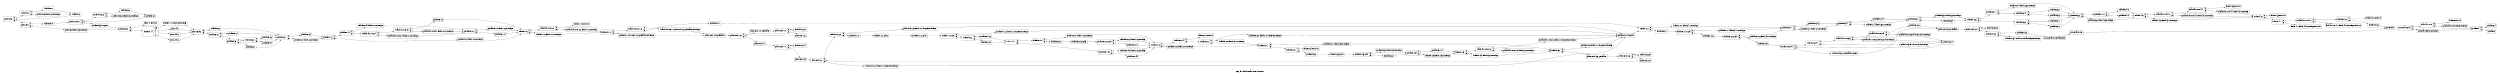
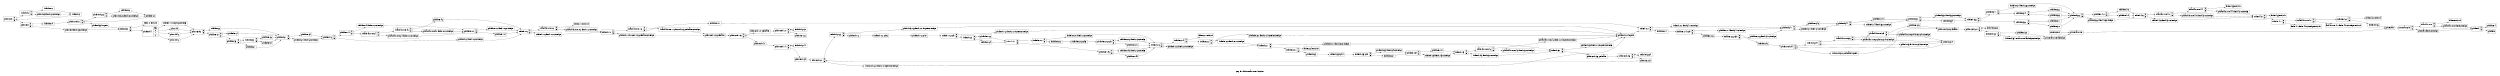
  digraph {
    label="CFG for 'think_restart.outer' function"
    rankdir=LR
    node [shape=record]
+   n1 [label="{newFuncRoot}"]
    n2 [label="{pd_restart.outer}"]
    n3 [label="{pd_restart}"]
    n4 [label="{it_restart.split|{<s0>T|<s1>F}}"]
    n5 [label="{if.then.exitStub}"]
    n6 [label="{if.then.41.exitStub}"]
    n7 [label="{if.then.111.exitStub}"]
    n8 [label="{if.then.221.exitStub}"]
    n9 [label="{if.then.234.exitStub}"]
    n10 [label="{if.then.455.exitStub}"]
    n11 [label="{if.then.463.exitStub}"]
    n12 [label="{if.else.471.if.else.497_crit_edge.exitStub}"]
    n13 [label="{land.lhs.true.477.if.else.497_crit_edge.exitStub}"]
    n14 [label="{if.then.482.exitStub}"]
    n15 [label="{it_land.lhs.true|{<s0>T|<s1>F}}"]
    n16 [label="{pd_restart.if.end_crit_edge}"]
    n17 [label="{pd_land.lhs.true.if.end_crit_edge}"]
    n18 [label="{pd_if.end|{<s0>T|<s1>F}}"]
    n19 [label="{pd_if.then.4}"]
    n20 [label="{pd_if.else}"]
    n21 [label="{pd_for.cond|{<s0>T|<s1>F}}"]
    n22 [label="{pd_for.body|{<s0>T|<s1>F}}"]
    n23 [label="{pd_for.end|{<s0>T|<s1>F}}"]
    n24 [label="{pd_if.then.12}"]
    n25 [label="{pd_for.body.if.end.13_crit_edge}"]
    n26 [label="{pd_if.then.19}"]
    n27 [label="{pd_for.end.if.end.35_crit_edge}"]
    n28 [label="{pd_if.end.13}"]
    n29 [label="{pd_for.cond.21|{<s0>T|<s1>F}}"]
    n30 [label="{it_if.end.35|{<s0>T|<s1>F}}"]
    n31 [label="{pd_for.body.23|{<s0>T|<s1>F}}"]
    n32 [label="{pd_if.end.35.loopexit}"]
-   n33 [label="{pd_if.end.44|{<s0>def|<s1>0|<s2>1|<s3>2}}"]
+   n33 [label="{pd_if.end.44|{<s0>then|<s1>0|<s2>1|<s3>2}}"]
    n34 [label="{pd_if.end.44.sw.epilog_crit_edge}"]
    n35 [label="{pd_sw.bb}"]
    n36 [label="{pd_sw.bb.46}"]
    n37 [label="{pd_sw.bb.48}"]
    n38 [label="{pd_if.then.28}"]
    n39 [label="{pd_for.body.23.if.end.30_crit_edge}"]
    n40 [label="{pd_if.end.30}"]
    n41 [label="{pd_sw.epilog|{<s0>T|<s1>F}}"]
    n42 [label="{pd_if.else.66}"]
    n43 [label="{pd_if.then.51|{<s0>T|<s1>F}}"]
    n44 [label="{pd_if.end.67|{<s0>T|<s1>F}}"]
    n45 [label="{pd_if.else.64}"]
    n46 [label="{pd_if.then.53|{<s0>T|<s1>F}}"]
    n47 [label="{pd_if.then.69}"]
    n48 [label="{pd_if.end.67.if.end.76_crit_edge}"]
    n49 [label="{pd_if.then.55|{<s0>T|<s1>F}}"]
    n50 [label="{pd_if.else.61}"]
    n51 [label="{pd_if.then.58}"]
    n52 [label="{pd_if.else.59}"]
    n53 [label="{pd_if.end.76|{<s0>T|<s1>F}}"]
    n54 [label="{pd_if.then.79|{<s0>T|<s1>F}}"]
    n55 [label="{pd_if.end.76.if.end.106_crit_edge}"]
    n56 [label="{pd_if.then.79.if.else.102_crit_edge}"]
    n57 [label="{pd_land.lhs.true.84|{<s0>T|<s1>F}}"]
    n58 [label="{it_if.end.106|{<s0>T|<s1>F}}"]
    n59 [label="{pd_if.else.102|{<s0>T|<s1>F}}"]
    n60 [label="{pd_land.lhs.true.90|{<s0>T|<s1>F}}"]
    n61 [label="{pd_land.lhs.true.84.if.else.102_crit_edge}"]
    n62 [label="{it_land.lhs.true.108|{<s0>T|<s1>F}}"]
    n63 [label="{pd_if.end.106.if.end.112_crit_edge}"]
    n64 [label="{pd_land.lhs.true.108.if.end.112_crit_edge}"]
    n65 [label="{it_if.end.112|{<s0>T|<s1>F}}"]
    n66 [label="{pd_if.else.102.if.end.106_crit_edge}"]
    n67 [label="{pd_if.then.104}"]
    n68 [label="{pd_if.then.96}"]
    n69 [label="{pd_land.lhs.true.90.if.else.102_crit_edge}"]
    n70 [label="{it_land.lhs.true.116|{<s0>T|<s1>F}}"]
    n71 [label="{pd_if.end.112.for.cond.123.preheader_crit_edge}"]
    n72 [label="{pd_land.lhs.true.116.for.cond.123.preheader_crit_edge}"]
    n73 [label="{pd_if.then.121}"]
    n74 [label="{pd_for.cond.123.preheader}"]
    n75 [label="{it_if.end.272|{<s0>T|<s1>F}}"]
    n76 [label="{pd_for.cond.123|{<s0>T|<s1>F}}"]
    n77 [label="{pd_for.cond.127.preheader}"]
    n78 [label="{pd_for.end.140}"]
    n79 [label="{pd_if.end.272.if.end.341_crit_edge}"]
    n80 [label="{pd_if.then.274}"]
    n81 [label="{pd_if.end.341|{<s0>T|<s1>F}}"]
    n82 [label="{it_if.then.274.split|{<s0>T|<s1>F}}"]
    n83 [label="{pd_for.cond.127|{<s0>T|<s1>F}}"]
    n84 [label="{pd_for.cond.141|{<s0>T|<s1>F}}"]
    n85 [label="{pd_for.body.130}"]
    n86 [label="{pd_for.inc.138}"]
    n87 [label="{pd_for.body.144}"]
    n88 [label="{pd_for.end.159}"]
    n89 [label="{it_for.cond.160|{<s0>T|<s1>F}}"]
    n90 [label="{it_for.body.163|{<s0>T|<s1>F}}"]
    n91 [label="{pd_for.cond.160.if.end.272.loopexit_crit_edge}"]
    n92 [label="{pd_for.body.163.if.end.272.loopexit_crit_edge}"]
    n93 [label="{pd_if.end.176}"]
    n94 [label="{pd_if.end.272.loopexit}"]
    n95 [label="{it_if.end.176.split2}"]
    n96 [label="{pd_if.end.176.split1}"]
    n97 [label="{it_if.end.176.split|{<s0>T|<s1>F}}"]
    n98 [label="{pd_if.end.176.if.end.272.loopexit_crit_edge}"]
    n99 [label="{pd_if.end.185|{<s0>T|<s1>F}}"]
    n100 [label="{pd_if.then.188}"]
    n101 [label="{pd_if.else.189}"]
    n102 [label="{it_if.end.190|{<s0>T|<s1>F}}"]
    n103 [label="{it_if.else.201|{<s0>T|<s1>F}}"]
    n104 [label="{pd_if.then.195|{<s0>T|<s1>F}}"]
    n105 [label="{pd_if.else.201.if.end.213_crit_edge}"]
    n106 [label="{pd_if.then.206}"]
    n107 [label="{pd_if.then.195.if.end.213_crit_edge}"]
    n108 [label="{pd_if.then.199}"]
    n109 [label="{it_if.end.213|{<s0>T|<s1>F}}"]
    n110 [label="{it_if.then.206.split3}"]
    n111 [label="{it_if.then.219|{<s0>T|<s1>F}}"]
    n112 [label="{pd_if.end.213.if.end.227_crit_edge}"]
    n113 [label="{it_if.else.222|{<s0>T|<s1>F}}"]
    n114 [label="{it_if.end.227|{<s0>T|<s1>F}}"]
    n115 [label="{pd_if.then.206.split|{<s0>T|<s1>F}}"]
    n116 [label="{pd_if.then.206.if.end.213_crit_edge}"]
    n117 [label="{pd_if.then.210}"]
    n118 [label="{pd_if.else.222.if.end.227_crit_edge}"]
    n119 [label="{pd_if.else.222.if.end.272.loopexit_crit_edge}"]
    n120 [label="{pd_if.end.227.if.end.252_crit_edge}"]
    n121 [label="{it_if.then.231|{<s0>T|<s1>F}}"]
    n122 [label="{it_if.end.252|{<s0>T|<s1>F}}"]
    n123 [label="{pd_if.end.235}"]
    n124 [label="{pd_if.end.252.if.end.272.loopexit_crit_edge}"]
    n125 [label="{pd_for.cond.256.preheader}"]
    n126 [label="{it_if.end.235.split4}"]
    n127 [label="{pd_if.end.235.split|{<s0>T|<s1>F}}"]
    n128 [label="{pd_if.end.235.if.end.239_crit_edge}"]
    n129 [label="{pd_if.then.237}"]
    n130 [label="{pd_if.end.239|{<s0>T|<s1>F}}"]
    n131 [label="{pd_if.then.242}"]
    n132 [label="{pd_if.end.239.if.end.243_crit_edge}"]
    n133 [label="{it_if.end.243|{<s0>T|<s1>F}}"]
    n134 [label="{it_land.lhs.true.246|{<s0>T|<s1>F}}"]
    n135 [label="{pd_if.end.243.if.end.252_crit_edge}"]
    n136 [label="{pd_land.lhs.true.246.if.end.272.loopexit_crit_edge}"]
    n137 [label="{pd_land.lhs.true.246.if.end.252_crit_edge}"]
    n138 [label="{pd_for.cond.256|{<s0>T|<s1>F}}"]
    n139 [label="{pd_for.body.259}"]
    n140 [label="{pd_for.inc.269}"]
    n141 [label="{pd_if.then.343}"]
    n142 [label="{pd_if.end.341.if.end.344_crit_edge}"]
    n143 [label="{pd_if.then.274.if.end.341_crit_edge}"]
    n144 [label="{pd_if.then.286}"]
    n145 [label="{it_if.then.286.split|{<s0>T|<s1>F}}"]
    n146 [label="{it_if.then.292}"]
    n147 [label="{pd_if.then.286.if.end.341_crit_edge}"]
    n148 [label="{pd_for.cond.294|{<s0>T|<s1>F}}"]
    n149 [label="{pd_for.body.297|{<s0>T|<s1>F}}"]
    n150 [label="{pd_for.cond.322.preheader.loopexit}"]
    n151 [label="{pd_if.end.344|{<s0>T|<s1>F}}"]
    n152 [label="{pd_land.lhs.true.303|{<s0>T|<s1>F}}"]
    n153 [label="{pd_for.body.297.for.inc.319_crit_edge}"]
    n154 [label="{pd_for.cond.322.preheader}"]
    n155 [label="{pd_land.lhs.true.309|{<s0>T|<s1>F}}"]
    n156 [label="{pd_land.lhs.true.303.for.inc.319_crit_edge}"]
    n157 [label="{pd_for.inc.319}"]
    n158 [label="{pd_for.cond.322|{<s0>T|<s1>F}}"]
    n159 [label="{pd_for.body.325}"]
    n160 [label="{pd_for.end.334|{<s0>T|<s1>F}}"]
    n161 [label="{pd_if.then.315}"]
    n162 [label="{pd_land.lhs.true.309.for.inc.319_crit_edge}"]
    n163 [label="{pd_if.then.337}"]
    n164 [label="{pd_for.end.334.restart.outer.backedge_crit_edge}"]
    n165 [label="{pd_restart.outer.backedge}"]
    n166 [label="{pd_if.then.349}"]
    n167 [label="{pd_if.end.344.if.end.352_crit_edge}"]
    n168 [label="{pd_if.end.352|{<s0>T|<s1>F}}"]
    n169 [label="{pd_if.end.352.if.end.363_crit_edge}"]
    n170 [label="{pd_if.then.359}"]
    n171 [label="{pd_if.end.363|{<s0>T|<s1>F}}"]
    n172 [label="{pd_if.else.374|{<s0>T|<s1>F}}"]
    n173 [label="{pd_if.then.368|{<s0>T|<s1>F}}"]
    n174 [label="{pd_if.else.374.if.end.386_crit_edge}"]
    n175 [label="{pd_if.then.379|{<s0>T|<s1>F}}"]
    n176 [label="{pd_if.then.371}"]
    n177 [label="{pd_if.else.372}"]
    n178 [label="{pd_if.end.386|{<s0>T|<s1>F}}"]
    n179 [label="{pd_if.then.382}"]
    n180 [label="{pd_if.else.383}"]
    n181 [label="{pd_if.then.412|{<s0>T|<s1>F}}"]
    n182 [label="{pd_if.end.386.if.end.425_crit_edge}"]
    n183 [label="{pd_if.then.415}"]
    n184 [label="{pd_if.else.419}"]
    n185 [label="{it_if.end.425|{<s0>T|<s1>F}}"]
    n186 [label="{it_land.lhs.true.440|{<s0>T|<s1>F}}"]
    n187 [label="{pd_if.end.425.if.end.457_crit_edge}"]
    n188 [label="{it_land.lhs.true.444|{<s0>T|<s1>F}}"]
    n189 [label="{pd_land.lhs.true.440.if.end.457_crit_edge}"]
    n190 [label="{it_if.end.457|{<s0>T|<s1>F}}"]
    n191 [label="{pd_land.lhs.true.444.if.end.457_crit_edge}"]
    n192 [label="{it_if.else.471|{<s0>T|<s1>F}}"]
    n193 [label="{it_land.lhs.true.477|{<s0>T|<s1>F}}"]
    n194 [label="{it_if.then.480|{<s0>T|<s1>F}}"]
    n195 [label="{pd_if.else.483}"]
+   n1 -> n2
    n2 -> n3
    n3 -> n4
    n4 -> n15 [tailport=s0]
    n4 -> n16 [tailport=s1]
    n15 -> n5 [tailport=s0]
    n15 -> n17 [tailport=s1]
    n16 -> n18
    n17 -> n18
    n18 -> n19 [tailport=s0]
    n18 -> n20 [tailport=s1]
    n21 -> n22 [tailport=s0]
    n21 -> n23 [tailport=s1]
    n22 -> n24 [tailport=s0]
    n22 -> n25 [tailport=s1]
    n23 -> n26 [tailport=s0]
    n23 -> n27 [tailport=s1]
    n24 -> n28
    n25 -> n28
    n26 -> n29
    n27 -> n30
    n28 -> n21
    n29 -> n31 [tailport=s0]
    n29 -> n32 [tailport=s1]
    n30 -> n6 [tailport=s0]
    n30 -> n33 [tailport=s1]
    n31 -> n38 [tailport=s0]
    n31 -> n39 [tailport=s1]
    n32 -> n30
    n33 -> n34 [tailport=s0]
    n33 -> n35 [tailport=s1]
    n33 -> n36 [tailport=s2]
    n33 -> n37 [tailport=s3]
    n34 -> n41
    n35 -> n41
    n36 -> n41
    n37 -> n41
    n38 -> n40
    n39 -> n40
    n40 -> n29
    n41 -> n42 [tailport=s0]
    n41 -> n43 [tailport=s1]
    n42 -> n44
    n43 -> n45 [tailport=s0]
    n43 -> n46 [tailport=s1]
    n44 -> n47 [tailport=s0]
    n44 -> n48 [tailport=s1]
    n45 -> n44
    n46 -> n49 [tailport=s0]
    n46 -> n50 [tailport=s1]
    n47 -> n53
    n48 -> n53
    n49 -> n51 [tailport=s0]
    n49 -> n52 [tailport=s1]
    n50 -> n44
    n51 -> n44
    n52 -> n44
    n53 -> n54 [tailport=s0]
    n53 -> n55 [tailport=s1]
    n54 -> n56 [tailport=s0]
    n54 -> n57 [tailport=s1]
    n55 -> n58
    n56 -> n59
    n57 -> n60 [tailport=s0]
    n57 -> n61 [tailport=s1]
    n58 -> n62 [tailport=s0]
    n58 -> n63 [tailport=s1]
    n59 -> n66 [tailport=s0]
    n59 -> n67 [tailport=s1]
    n60 -> n68 [tailport=s0]
    n60 -> n69 [tailport=s1]
    n61 -> n59
    n62 -> n7 [tailport=s0]
    n62 -> n64 [tailport=s1]
    n63 -> n65
    n64 -> n65
    n65 -> n70 [tailport=s0]
    n65 -> n71 [tailport=s1]
    n66 -> n58
    n67 -> n58
    n68 -> n58
    n69 -> n59
    n70 -> n72 [tailport=s0]
    n70 -> n73 [tailport=s1]
    n71 -> n74
    n72 -> n74
    n73 -> n75
    n74 -> n76
    n75 -> n79 [tailport=s0]
    n75 -> n80 [tailport=s1]
    n76 -> n77 [tailport=s0]
    n76 -> n78 [tailport=s1]
    n77 -> n83
    n78 -> n84
    n79 -> n81
    n80 -> n82
    n81 -> n141 [tailport=s0]
    n81 -> n142 [tailport=s1]
    n82 -> n143 [tailport=s0]
    n82 -> n144 [tailport=s1]
    n83 -> n85 [tailport=s0]
    n83 -> n86 [tailport=s1]
    n84 -> n87 [tailport=s0]
    n84 -> n88 [tailport=s1]
    n85 -> n83
    n86 -> n76
    n87 -> n84
    n88 -> n89
    n89 -> n90 [tailport=s0]
    n89 -> n91 [tailport=s1]
    n90 -> n92 [tailport=s0]
    n90 -> n93 [tailport=s1]
    n91 -> n94
    n92 -> n94
    n93 -> n95
    n94 -> n75
    n95 -> n96
    n96 -> n97
    n97 -> n98 [tailport=s0]
    n97 -> n99 [tailport=s1]
    n98 -> n94
    n99 -> n100 [tailport=s0]
    n99 -> n101 [tailport=s1]
    n100 -> n102
    n101 -> n102
    n102 -> n103 [tailport=s0]
    n102 -> n104 [tailport=s1]
    n103 -> n105 [tailport=s0]
    n103 -> n106 [tailport=s1]
    n104 -> n107 [tailport=s0]
    n104 -> n108 [tailport=s1]
    n105 -> n109
    n106 -> n110
    n107 -> n109
    n108 -> n109
    n109 -> n111 [tailport=s0]
    n109 -> n112 [tailport=s1]
    n110 -> n115
    n111 -> n8 [tailport=s0]
    n111 -> n113 [tailport=s1]
    n112 -> n114
    n113 -> n118 [tailport=s0]
    n113 -> n119 [tailport=s1]
    n114 -> n120 [tailport=s0]
    n114 -> n121 [tailport=s1]
    n115 -> n116 [tailport=s0]
    n115 -> n117 [tailport=s1]
    n116 -> n109
    n117 -> n109
    n118 -> n114
    n119 -> n94
    n120 -> n122
    n121 -> n9 [tailport=s0]
    n121 -> n123 [tailport=s1]
    n122 -> n124 [tailport=s0]
    n122 -> n125 [tailport=s1]
    n123 -> n126
    n124 -> n94
    n125 -> n138
    n126 -> n127
    n127 -> n128 [tailport=s0]
    n127 -> n129 [tailport=s1]
    n128 -> n130
    n129 -> n130
    n130 -> n131 [tailport=s0]
    n130 -> n132 [tailport=s1]
    n131 -> n133
    n132 -> n133
    n133 -> n134 [tailport=s0]
    n133 -> n135 [tailport=s1]
    n134 -> n136 [tailport=s0]
    n134 -> n137 [tailport=s1]
    n135 -> n122
    n136 -> n94
    n137 -> n122
    n138 -> n139 [tailport=s0]
    n138 -> n140 [tailport=s1]
    n139 -> n138
    n140 -> n89
    n141 -> n151
    n142 -> n151
    n143 -> n81
    n144 -> n145
    n145 -> n146 [tailport=s0]
    n145 -> n147 [tailport=s1]
    n146 -> n148
    n147 -> n81
    n148 -> n149 [tailport=s0]
    n148 -> n150 [tailport=s1]
    n149 -> n152 [tailport=s0]
    n149 -> n153 [tailport=s1]
    n150 -> n154
    n151 -> n166 [tailport=s0]
    n151 -> n167 [tailport=s1]
    n152 -> n155 [tailport=s0]
    n152 -> n156 [tailport=s1]
    n153 -> n157
    n154 -> n158
    n155 -> n161 [tailport=s0]
    n155 -> n162 [tailport=s1]
    n156 -> n157
    n157 -> n148
    n158 -> n159 [tailport=s0]
    n158 -> n160 [tailport=s1]
    n159 -> n158
    n160 -> n163 [tailport=s0]
    n160 -> n164 [tailport=s1]
    n161 -> n154
    n162 -> n157
    n163 -> n165
    n164 -> n165
    n165 -> n2
    n166 -> n168
    n167 -> n168
    n168 -> n169 [tailport=s0]
    n168 -> n170 [tailport=s1]
    n169 -> n171
    n170 -> n171
    n171 -> n172 [tailport=s0]
    n171 -> n173 [tailport=s1]
    n172 -> n174 [tailport=s0]
    n172 -> n175 [tailport=s1]
    n173 -> n176 [tailport=s0]
    n173 -> n177 [tailport=s1]
    n174 -> n178
    n175 -> n179 [tailport=s0]
    n175 -> n180 [tailport=s1]
    n176 -> n178
    n177 -> n178
    n178 -> n181 [tailport=s0]
    n178 -> n182 [tailport=s1]
    n179 -> n178
    n180 -> n178
    n181 -> n183 [tailport=s0]
    n181 -> n184 [tailport=s1]
    n182 -> n185
    n183 -> n185
    n184 -> n185
    n185 -> n186 [tailport=s0]
    n185 -> n187 [tailport=s1]
    n186 -> n188 [tailport=s0]
    n186 -> n189 [tailport=s1]
    n187 -> n190
    n188 -> n10 [tailport=s0]
    n188 -> n191 [tailport=s1]
    n189 -> n190
    n190 -> n11 [tailport=s0]
    n190 -> n192 [tailport=s1]
    n191 -> n190
    n192 -> n12 [tailport=s1]
    n192 -> n193 [tailport=s0]
    n193 -> n13 [tailport=s1]
    n193 -> n194 [tailport=s0]
    n194 -> n14 [tailport=s0]
    n194 -> n195 [tailport=s1]
    n195 -> n3
  }
